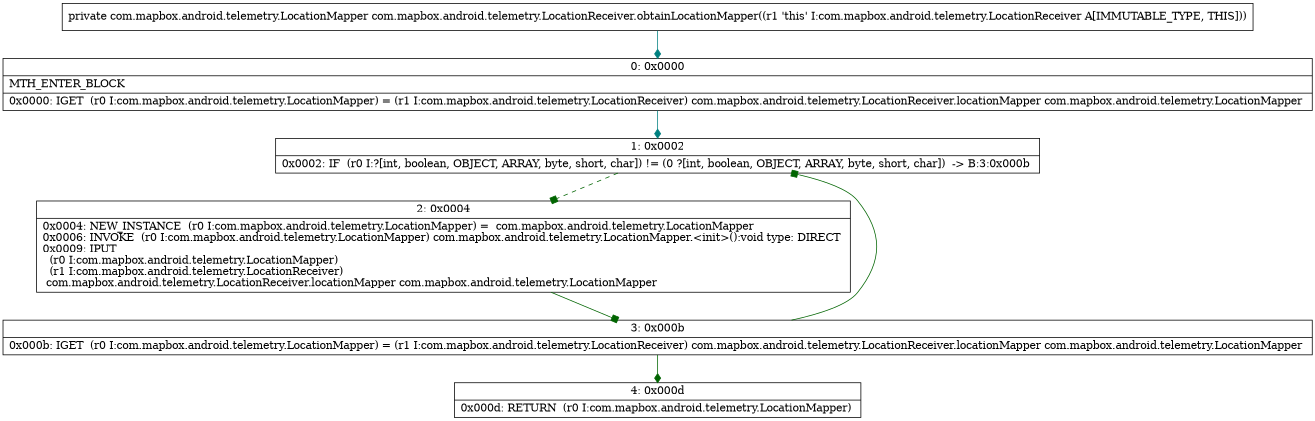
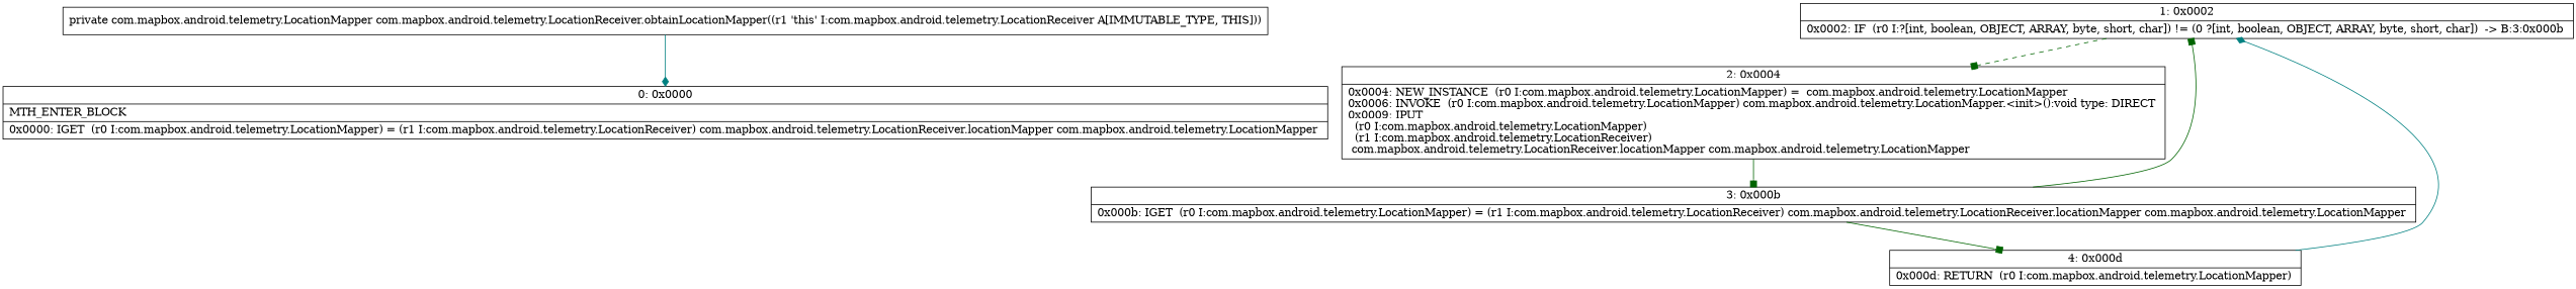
  digraph {
    node [shape=record]
    edge [arrowhead=diamond color=darkgreen]
    n1 [label="{0\:\ 0x0000|MTH_ENTER_BLOCK\l|0x0000: IGET  (r0 I:com.mapbox.android.telemetry.LocationMapper) = (r1 I:com.mapbox.android.telemetry.LocationReceiver) com.mapbox.android.telemetry.LocationReceiver.locationMapper com.mapbox.android.telemetry.LocationMapper \l}"]
    n2 [label="{1\:\ 0x0002|0x0002: IF  (r0 I:?[int, boolean, OBJECT, ARRAY, byte, short, char]) != (0 ?[int, boolean, OBJECT, ARRAY, byte, short, char])  \-\> B:3:0x000b \l}"]
    n3 [label="{2\:\ 0x0004|0x0004: NEW_INSTANCE  (r0 I:com.mapbox.android.telemetry.LocationMapper) =  com.mapbox.android.telemetry.LocationMapper \l0x0006: INVOKE  (r0 I:com.mapbox.android.telemetry.LocationMapper) com.mapbox.android.telemetry.LocationMapper.\<init\>():void type: DIRECT \l0x0009: IPUT  \l  (r0 I:com.mapbox.android.telemetry.LocationMapper)\l  (r1 I:com.mapbox.android.telemetry.LocationReceiver)\l com.mapbox.android.telemetry.LocationReceiver.locationMapper com.mapbox.android.telemetry.LocationMapper \l}"]
    n4 [label="{3\:\ 0x000b|0x000b: IGET  (r0 I:com.mapbox.android.telemetry.LocationMapper) = (r1 I:com.mapbox.android.telemetry.LocationReceiver) com.mapbox.android.telemetry.LocationReceiver.locationMapper com.mapbox.android.telemetry.LocationMapper \l}"]
    n5 [label="{4\:\ 0x000d|0x000d: RETURN  (r0 I:com.mapbox.android.telemetry.LocationMapper) \l}"]
    n6 [label="{private com.mapbox.android.telemetry.LocationMapper com.mapbox.android.telemetry.LocationReceiver.obtainLocationMapper((r1 'this' I:com.mapbox.android.telemetry.LocationReceiver A[IMMUTABLE_TYPE, THIS])) }"]
-   n1 -> n2 [color=teal]
+   n5 -> n2 [color=teal]
    n2 -> n3 [arrowhead=box style=dashed]
    n3 -> n4 [arrowhead=box]
    n4 -> n2 [arrowhead=box]
-   n4 -> n5
+   n4 -> n5 [arrowhead=box]
    n6 -> n1 [color=teal]
  }
